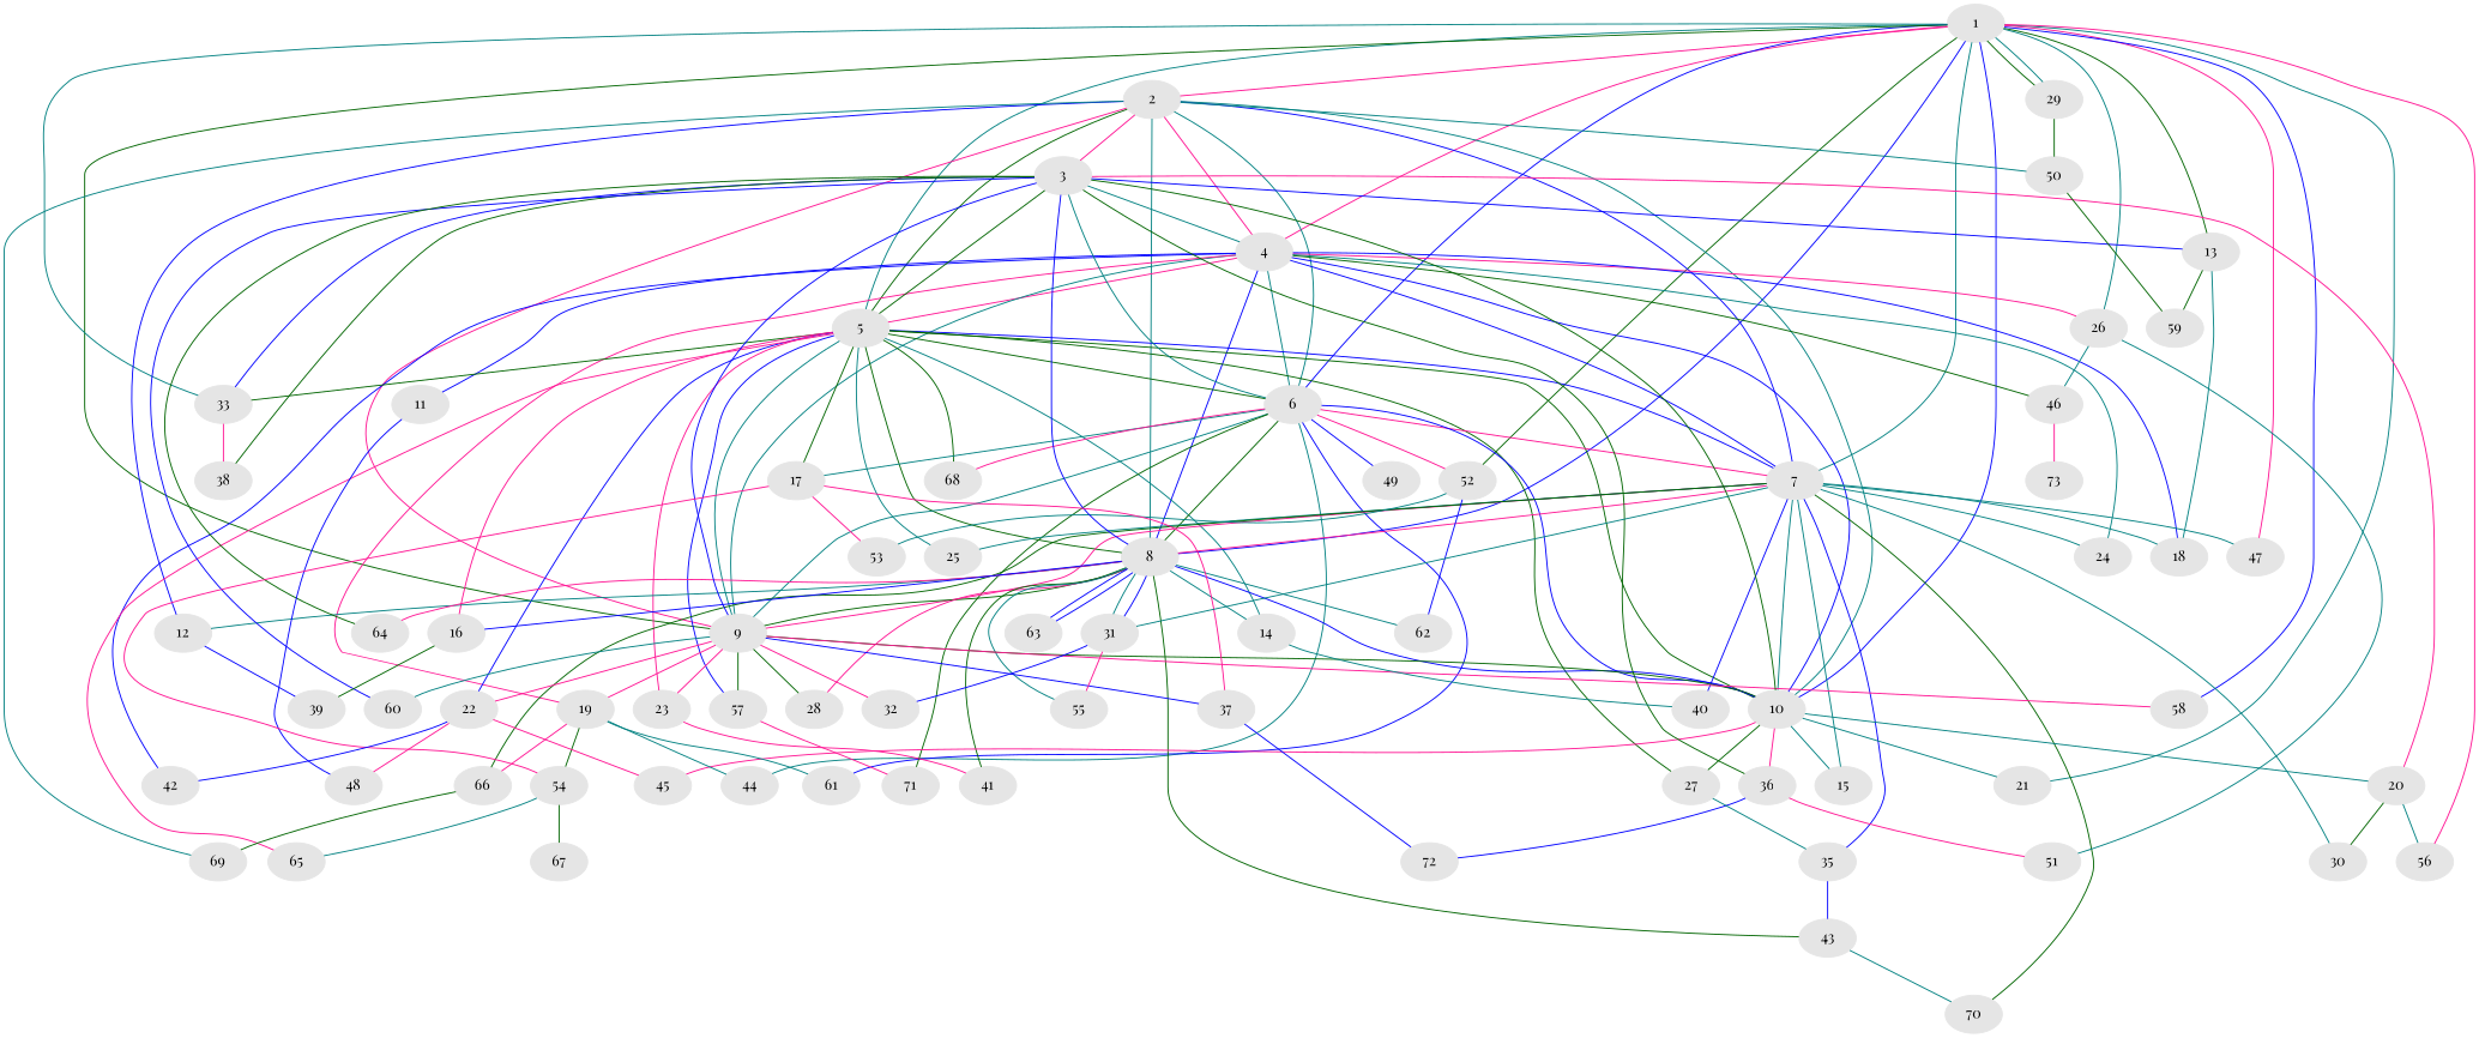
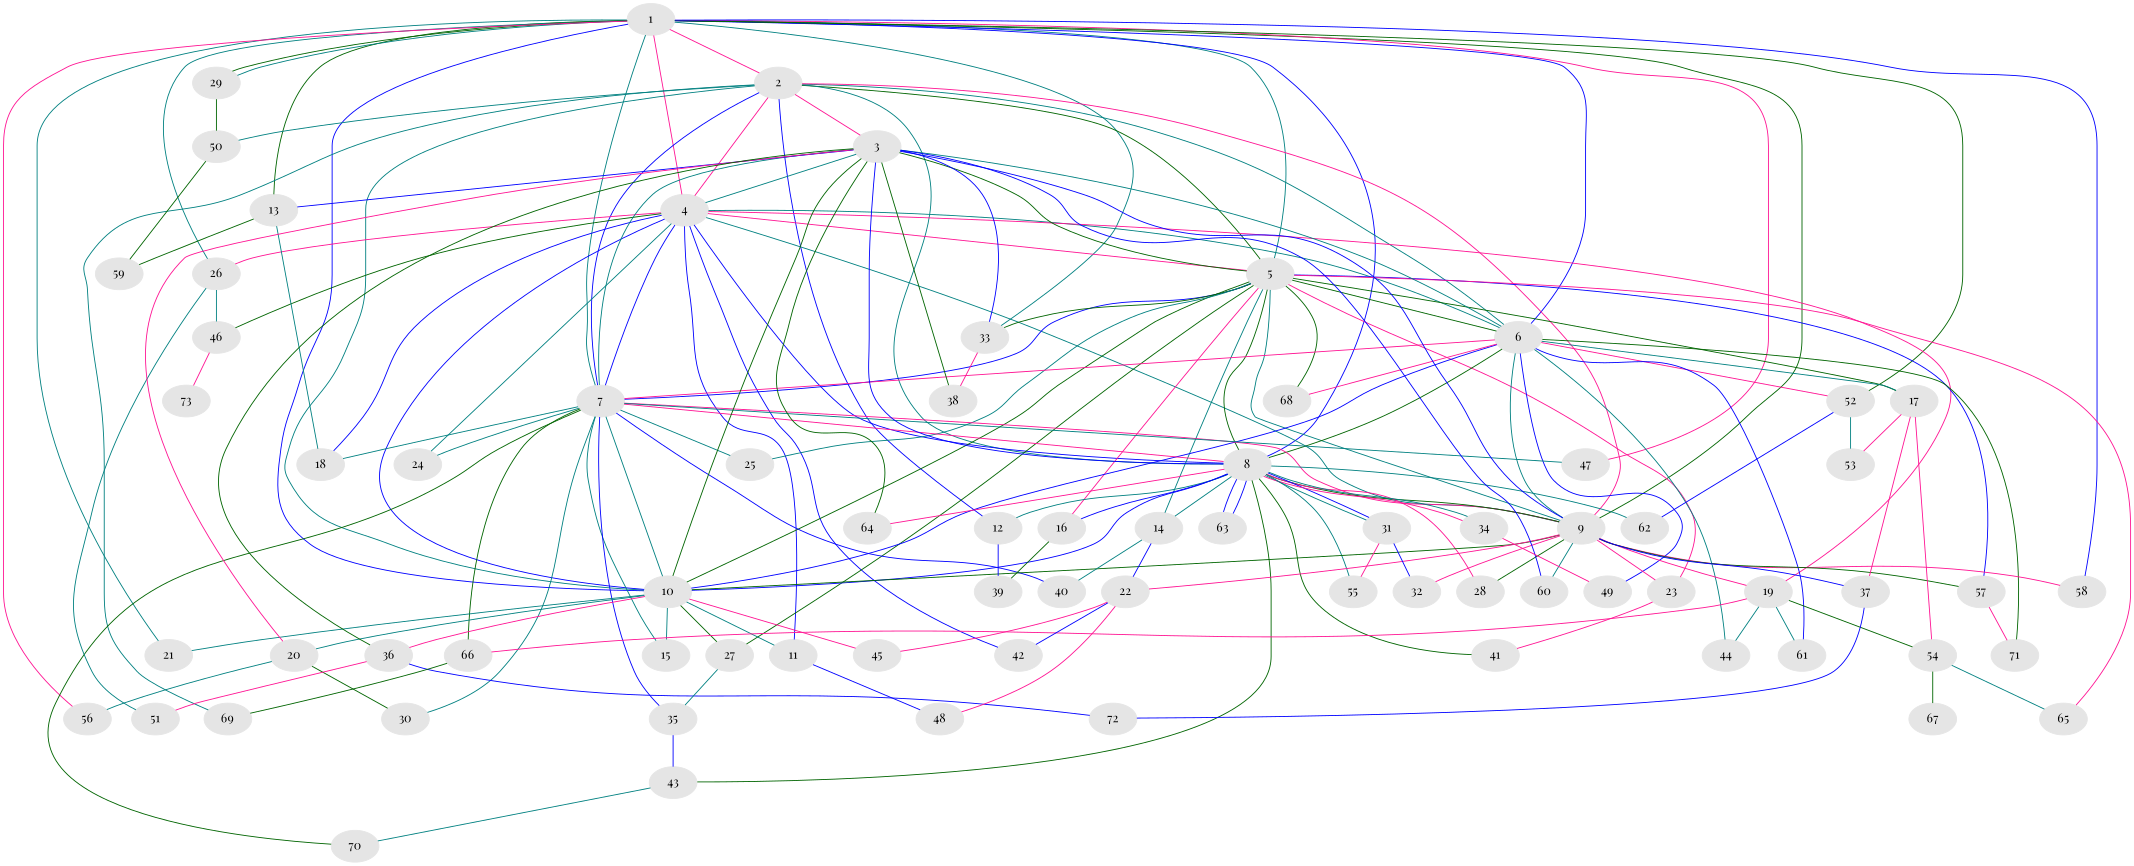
  graph {
    fontname="Playfair Display"
    node [color=gray90 fontname="Playfair Display" style=filled]
    edge [color=teal fontname="Playfair Display"]
    1
    2
    4
    5
    6
    7
    8
    9
    10
    13
    21
    26
    29
    47
    52
    56
    58
    33
    3
    12
    50
    69
    20
    36
    38
    60
    64
    11
    19
    24
    42
    46
    18
    14
    16
    17
    22
    23
    25
    27
    57
    65
    68
    44
    49
    61
    71
    15
    30
    35
    40
    66
    70
    28
    31
+   34
    41
    43
    55
    62
    63
    32
    37
    45
    59
    51
    53
    39
    72
    48
    54
    73
    67
    1 -- 2 [color=deeppink]
    1 -- 4 [color=deeppink]
    1 -- 5
    1 -- 6 [color=blue]
    1 -- 7
    1 -- 8 [color=blue]
    1 -- 9 [color=darkgreen]
    1 -- 10 [color=blue]
    1 -- 13 [color=darkgreen]
    1 -- 21
    1 -- 26
    1 -- 29 [color=darkgreen]
    1 -- 29
    1 -- 47 [color=deeppink]
    1 -- 52 [color=darkgreen]
    1 -- 56 [color=deeppink]
    1 -- 58 [color=blue]
    1 -- 33
    2 -- 4 [color=deeppink]
    2 -- 5 [color=darkgreen]
    2 -- 6
    2 -- 7 [color=blue]
    2 -- 8
    2 -- 9 [color=deeppink]
    2 -- 10
    2 -- 3 [color=deeppink]
    2 -- 12 [color=blue]
    2 -- 50
    2 -- 69
    4 -- 5 [color=deeppink]
    4 -- 6
    4 -- 7 [color=blue]
    4 -- 8 [color=blue]
    4 -- 9
    4 -- 10 [color=blue]
    4 -- 26 [color=deeppink]
    4 -- 11 [color=blue]
    4 -- 19 [color=deeppink]
    4 -- 24
    4 -- 42 [color=blue]
    4 -- 46 [color=darkgreen]
    4 -- 18 [color=blue]
    5 -- 6 [color=darkgreen]
    5 -- 7 [color=blue]
    5 -- 8 [color=darkgreen]
    5 -- 9
    5 -- 10 [color=darkgreen]
    5 -- 33 [color=darkgreen]
    5 -- 14
    5 -- 16 [color=deeppink]
    5 -- 17 [color=darkgreen]
-   5 -- 22 [color=blue]
+   14 -- 22 [color=blue]
    5 -- 23 [color=deeppink]
    5 -- 25
    5 -- 27 [color=darkgreen]
    5 -- 57 [color=blue]
    5 -- 65 [color=deeppink]
    5 -- 68 [color=darkgreen]
    6 -- 7 [color=deeppink]
    6 -- 8 [color=darkgreen]
    6 -- 9
    6 -- 10 [color=blue]
    6 -- 52 [color=deeppink]
    6 -- 17
    6 -- 68 [color=deeppink]
    6 -- 44
    6 -- 49 [color=blue]
    6 -- 61 [color=blue]
    6 -- 71 [color=darkgreen]
    7 -- 8 [color=deeppink]
    7 -- 9 [color=deeppink]
    7 -- 10
    7 -- 47
    7 -- 24
    7 -- 18
    7 -- 25
    7 -- 15
    7 -- 30
    7 -- 35 [color=blue]
    7 -- 40 [color=blue]
    7 -- 66 [color=darkgreen]
    7 -- 70 [color=darkgreen]
    8 -- 9 [color=darkgreen]
    8 -- 10 [color=blue]
    8 -- 12
    8 -- 64 [color=deeppink]
    8 -- 14
    8 -- 16 [color=blue]
    8 -- 28 [color=deeppink]
    8 -- 31
    8 -- 31 [color=blue]
+   8 -- 34 [color=deeppink]
+   8 -- 34
    8 -- 41 [color=darkgreen]
    8 -- 43 [color=darkgreen]
    8 -- 55
    8 -- 62
    8 -- 63 [color=blue]
    8 -- 63 [color=blue]
    9 -- 10 [color=darkgreen]
    9 -- 58 [color=deeppink]
    9 -- 60
    9 -- 19 [color=deeppink]
    9 -- 22 [color=deeppink]
    9 -- 23 [color=deeppink]
    9 -- 57 [color=darkgreen]
    9 -- 28 [color=darkgreen]
    9 -- 32 [color=deeppink]
    9 -- 37 [color=blue]
    10 -- 21
    10 -- 20
    10 -- 36 [color=deeppink]
+   10 -- 11
    10 -- 27 [color=darkgreen]
    10 -- 15
    10 -- 45 [color=deeppink]
    13 -- 18
    13 -- 59 [color=darkgreen]
    26 -- 46
    26 -- 51
    29 -- 50 [color=darkgreen]
    52 -- 62 [color=blue]
    52 -- 53
    33 -- 38 [color=deeppink]
    3 -- 4
    3 -- 5 [color=darkgreen]
    3 -- 6
-   31 -- 7
+   3 -- 7
    3 -- 8 [color=blue]
    3 -- 9 [color=blue]
    3 -- 10 [color=darkgreen]
    3 -- 13 [color=blue]
    3 -- 33 [color=blue]
    3 -- 20 [color=deeppink]
    3 -- 36 [color=darkgreen]
    3 -- 38 [color=darkgreen]
    3 -- 60 [color=blue]
    3 -- 64 [color=darkgreen]
    12 -- 39 [color=blue]
    50 -- 59 [color=darkgreen]
    20 -- 56
    20 -- 30 [color=darkgreen]
    36 -- 51 [color=deeppink]
    36 -- 72 [color=blue]
    11 -- 48 [color=blue]
    19 -- 44
    19 -- 61
    19 -- 66 [color=deeppink]
    19 -- 54 [color=darkgreen]
    46 -- 73 [color=deeppink]
    14 -- 40
    16 -- 39 [color=darkgreen]
    17 -- 37 [color=deeppink]
    17 -- 53 [color=deeppink]
    17 -- 54 [color=deeppink]
    22 -- 42 [color=blue]
    22 -- 45 [color=deeppink]
    22 -- 48 [color=deeppink]
    23 -- 41 [color=deeppink]
    27 -- 35
    57 -- 71 [color=deeppink]
    35 -- 43 [color=blue]
    66 -- 69 [color=darkgreen]
    31 -- 55 [color=deeppink]
    31 -- 32 [color=blue]
+   34 -- 49 [color=deeppink]
    43 -- 70
    37 -- 72 [color=blue]
    54 -- 65
    54 -- 67 [color=darkgreen]
  }
